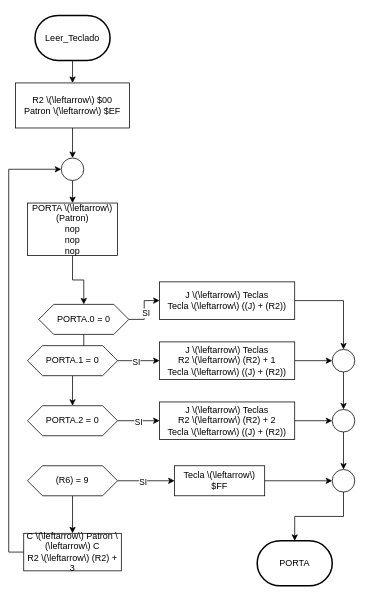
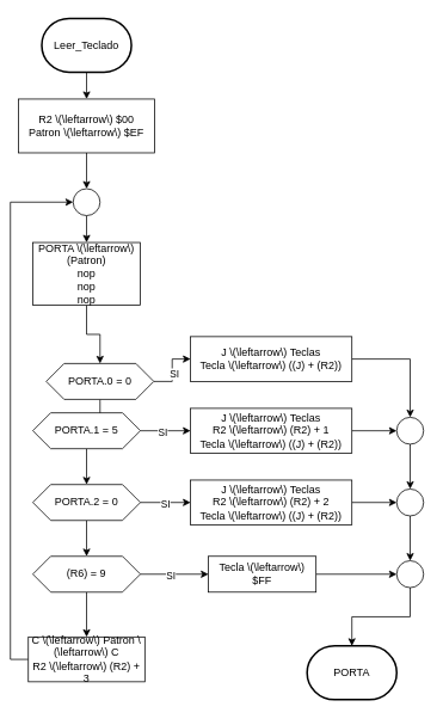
  <mxCell id="0" />
  <mxCell id="1" parent="0" />
  <mxCell id="2" style="edgeStyle=orthogonalEdgeStyle;rounded=0;orthogonalLoop=1;jettySize=auto;html=1;exitX=0.5;exitY=1;exitDx=0;exitDy=0;exitPerimeter=0;entryX=0.5;entryY=0;entryDx=0;entryDy=0;" parent="1" source="3" target="5" edge="1"><mxGeometry relative="1" as="geometry" /></mxCell>
  <mxCell id="3" value="Leer_Teclado" style="strokeWidth=2;html=1;shape=mxgraph.flowchart.terminator;whiteSpace=wrap;" parent="1" vertex="1"><mxGeometry x="46" y="20" width="100" height="60" as="geometry" /></mxCell>
  <mxCell id="4" style="edgeStyle=orthogonalEdgeStyle;rounded=0;orthogonalLoop=1;jettySize=auto;html=1;exitX=0.5;exitY=1;exitDx=0;exitDy=0;entryX=0.5;entryY=0;entryDx=0;entryDy=0;" parent="1" source="5" target="42" edge="1"><mxGeometry relative="1" as="geometry" /></mxCell>
  <mxCell id="5" value="R2 \(\leftarrow\) $00&lt;br&gt;Patron \(\leftarrow\) $EF" style="rounded=0;whiteSpace=wrap;html=1;" parent="1" vertex="1"><mxGeometry x="20" y="110" width="152" height="60" as="geometry" /></mxCell>
  <mxCell id="6" style="edgeStyle=orthogonalEdgeStyle;rounded=0;orthogonalLoop=1;jettySize=auto;html=1;exitX=0.5;exitY=1;exitDx=0;exitDy=0;" parent="1" source="7" target="11" edge="1"><mxGeometry relative="1" as="geometry" /></mxCell>
  <mxCell id="7" value="PORTA \(\leftarrow\) (Patron)&lt;br&gt;nop&lt;br&gt;nop&lt;br&gt;nop" style="rounded=0;whiteSpace=wrap;html=1;" parent="1" vertex="1"><mxGeometry x="36" y="270" width="120" height="70" as="geometry" /></mxCell>
  <mxCell id="8" style="edgeStyle=orthogonalEdgeStyle;rounded=0;orthogonalLoop=1;jettySize=auto;html=1;exitX=0.5;exitY=1;exitDx=0;exitDy=0;" parent="1" source="11" target="15" edge="1"><mxGeometry relative="1" as="geometry" /></mxCell>
  <mxCell id="9" style="edgeStyle=orthogonalEdgeStyle;rounded=0;orthogonalLoop=1;jettySize=auto;html=1;exitX=1;exitY=0.5;exitDx=0;exitDy=0;entryX=0;entryY=0.5;entryDx=0;entryDy=0;" parent="1" source="11" target="27" edge="1"><mxGeometry relative="1" as="geometry" /></mxCell>
  <mxCell id="10" value="SI" style="edgeLabel;html=1;align=center;verticalAlign=middle;resizable=0;points=[];" parent="9" vertex="1" connectable="0"><mxGeometry x="-0.107" y="-2" relative="1" as="geometry"><mxPoint as="offset" /></mxGeometry></mxCell>
  <mxCell id="11" value="PORTA.0 = 0" style="shape=hexagon;perimeter=hexagonPerimeter2;whiteSpace=wrap;html=1;fixedSize=1;" parent="1" vertex="1"><mxGeometry x="51" y="405" width="120" height="40" as="geometry" /></mxCell>
  <mxCell id="12" style="edgeStyle=orthogonalEdgeStyle;rounded=0;orthogonalLoop=1;jettySize=auto;html=1;exitX=0.5;exitY=1;exitDx=0;exitDy=0;entryX=0.5;entryY=0;entryDx=0;entryDy=0;" parent="1" source="15" target="19" edge="1"><mxGeometry relative="1" as="geometry" /></mxCell>
  <mxCell id="13" style="edgeStyle=orthogonalEdgeStyle;rounded=0;orthogonalLoop=1;jettySize=auto;html=1;exitX=1;exitY=0.5;exitDx=0;exitDy=0;entryX=0;entryY=0.5;entryDx=0;entryDy=0;" parent="1" source="15" target="25" edge="1"><mxGeometry relative="1" as="geometry" /></mxCell>
  <mxCell id="14" value="SI" style="edgeLabel;html=1;align=center;verticalAlign=middle;resizable=0;points=[];" parent="13" vertex="1" connectable="0"><mxGeometry x="-0.143" y="-1" relative="1" as="geometry"><mxPoint as="offset" /></mxGeometry></mxCell>
- <mxCell id="15" value="PORTA.1 = 0" style="shape=hexagon;perimeter=hexagonPerimeter2;whiteSpace=wrap;html=1;fixedSize=1;" parent="1" vertex="1"><mxGeometry x="36" y="460" width="120" height="40" as="geometry" /></mxCell>
+ <mxCell id="15" value="PORTA.1 = 5" style="shape=hexagon;perimeter=hexagonPerimeter2;whiteSpace=wrap;html=1;fixedSize=1;" parent="1" vertex="1"><mxGeometry x="36" y="460" width="120" height="40" as="geometry" /></mxCell>
+ <mxCell id="16" style="edgeStyle=orthogonalEdgeStyle;rounded=0;orthogonalLoop=1;jettySize=auto;html=1;exitX=0.5;exitY=1;exitDx=0;exitDy=0;entryX=0.5;entryY=0;entryDx=0;entryDy=0;" parent="1" source="19" target="23" edge="1"><mxGeometry relative="1" as="geometry" /></mxCell>
  <mxCell id="17" style="edgeStyle=orthogonalEdgeStyle;rounded=0;orthogonalLoop=1;jettySize=auto;html=1;exitX=1;exitY=0.5;exitDx=0;exitDy=0;entryX=0;entryY=0.5;entryDx=0;entryDy=0;" parent="1" source="19" target="29" edge="1"><mxGeometry relative="1" as="geometry" /></mxCell>
  <mxCell id="18" value="SI" style="edgeLabel;html=1;align=center;verticalAlign=middle;resizable=0;points=[];" parent="17" vertex="1" connectable="0"><mxGeometry x="-0.036" y="-1" relative="1" as="geometry"><mxPoint as="offset" /></mxGeometry></mxCell>
  <mxCell id="19" value="PORTA.2 = 0" style="shape=hexagon;perimeter=hexagonPerimeter2;whiteSpace=wrap;html=1;fixedSize=1;" parent="1" vertex="1"><mxGeometry x="36" y="540" width="120" height="40" as="geometry" /></mxCell>
  <mxCell id="20" style="edgeStyle=orthogonalEdgeStyle;rounded=0;orthogonalLoop=1;jettySize=auto;html=1;exitX=1;exitY=0.5;exitDx=0;exitDy=0;entryX=0;entryY=0.5;entryDx=0;entryDy=0;" parent="1" source="23" target="36" edge="1"><mxGeometry relative="1" as="geometry" /></mxCell>
  <mxCell id="21" value="SI" style="edgeLabel;html=1;align=center;verticalAlign=middle;resizable=0;points=[];" parent="20" vertex="1" connectable="0"><mxGeometry x="-0.132" y="-1" relative="1" as="geometry"><mxPoint as="offset" /></mxGeometry></mxCell>
  <mxCell id="22" style="edgeStyle=orthogonalEdgeStyle;rounded=0;orthogonalLoop=1;jettySize=auto;html=1;exitX=0.5;exitY=1;exitDx=0;exitDy=0;" parent="1" source="23" target="40" edge="1"><mxGeometry relative="1" as="geometry" /></mxCell>
  <mxCell id="23" value="(R6) = 9" style="shape=hexagon;perimeter=hexagonPerimeter2;whiteSpace=wrap;html=1;fixedSize=1;" parent="1" vertex="1"><mxGeometry x="36" y="620" width="120" height="40" as="geometry" /></mxCell>
  <mxCell id="24" style="edgeStyle=orthogonalEdgeStyle;rounded=0;orthogonalLoop=1;jettySize=auto;html=1;exitX=1;exitY=0.5;exitDx=0;exitDy=0;entryX=0;entryY=0.5;entryDx=0;entryDy=0;" parent="1" source="25" target="32" edge="1"><mxGeometry relative="1" as="geometry" /></mxCell>
  <mxCell id="25" value="J \(\leftarrow\) Teclas&lt;br&gt;R2 \(\leftarrow\) (R2) + 1&lt;br&gt;Tecla \(\leftarrow\) ((J) + (R2))" style="rounded=0;whiteSpace=wrap;html=1;" parent="1" vertex="1"><mxGeometry x="212" y="455" width="180" height="50" as="geometry" /></mxCell>
  <mxCell id="26" style="edgeStyle=orthogonalEdgeStyle;rounded=0;orthogonalLoop=1;jettySize=auto;html=1;exitX=1;exitY=0.5;exitDx=0;exitDy=0;entryX=0.5;entryY=0;entryDx=0;entryDy=0;" parent="1" source="27" target="32" edge="1"><mxGeometry relative="1" as="geometry" /></mxCell>
  <mxCell id="27" value="J \(\leftarrow\) Teclas&lt;br&gt;Tecla \(\leftarrow\) ((J) + (R2))" style="rounded=0;whiteSpace=wrap;html=1;" parent="1" vertex="1"><mxGeometry x="212" y="375" width="180" height="50" as="geometry" /></mxCell>
  <mxCell id="28" style="edgeStyle=orthogonalEdgeStyle;rounded=0;orthogonalLoop=1;jettySize=auto;html=1;exitX=1;exitY=0.5;exitDx=0;exitDy=0;entryX=0;entryY=0.5;entryDx=0;entryDy=0;" parent="1" source="29" target="34" edge="1"><mxGeometry relative="1" as="geometry" /></mxCell>
  <mxCell id="29" value="J \(\leftarrow\) Teclas&lt;br&gt;R2 \(\leftarrow\) (R2) + 2&lt;br&gt;Tecla \(\leftarrow\) ((J) + (R2))" style="rounded=0;whiteSpace=wrap;html=1;" parent="1" vertex="1"><mxGeometry x="212" y="535" width="180" height="50" as="geometry" /></mxCell>
  <mxCell id="30" value="PORTA" style="strokeWidth=2;html=1;shape=mxgraph.flowchart.terminator;whiteSpace=wrap;" parent="1" vertex="1"><mxGeometry x="342" y="720" width="100" height="60" as="geometry" /></mxCell>
  <mxCell id="31" style="edgeStyle=orthogonalEdgeStyle;rounded=0;orthogonalLoop=1;jettySize=auto;html=1;exitX=0.5;exitY=1;exitDx=0;exitDy=0;" parent="1" source="32" target="34" edge="1"><mxGeometry relative="1" as="geometry" /></mxCell>
  <mxCell id="32" value="" style="ellipse;whiteSpace=wrap;html=1;aspect=fixed;" parent="1" vertex="1"><mxGeometry x="442" y="465" width="30" height="30" as="geometry" /></mxCell>
  <mxCell id="33" style="edgeStyle=orthogonalEdgeStyle;rounded=0;orthogonalLoop=1;jettySize=auto;html=1;exitX=0.5;exitY=1;exitDx=0;exitDy=0;entryX=0.5;entryY=0;entryDx=0;entryDy=0;" parent="1" source="34" target="37" edge="1"><mxGeometry relative="1" as="geometry" /></mxCell>
  <mxCell id="34" value="" style="ellipse;whiteSpace=wrap;html=1;aspect=fixed;" parent="1" vertex="1"><mxGeometry x="442" y="545" width="30" height="30" as="geometry" /></mxCell>
  <mxCell id="35" style="edgeStyle=orthogonalEdgeStyle;rounded=0;orthogonalLoop=1;jettySize=auto;html=1;exitX=1;exitY=0.5;exitDx=0;exitDy=0;entryX=0;entryY=0.5;entryDx=0;entryDy=0;" parent="1" source="36" target="37" edge="1"><mxGeometry relative="1" as="geometry" /></mxCell>
  <mxCell id="36" value="Tecla \(\leftarrow\) $FF" style="rounded=0;whiteSpace=wrap;html=1;" parent="1" vertex="1"><mxGeometry x="232" y="620" width="120" height="40" as="geometry" /></mxCell>
  <mxCell id="37" value="" style="ellipse;whiteSpace=wrap;html=1;aspect=fixed;" parent="1" vertex="1"><mxGeometry x="442" y="625" width="30" height="30" as="geometry" /></mxCell>
  <mxCell id="38" style="edgeStyle=orthogonalEdgeStyle;rounded=0;orthogonalLoop=1;jettySize=auto;html=1;exitX=0.5;exitY=1;exitDx=0;exitDy=0;entryX=0.5;entryY=0;entryDx=0;entryDy=0;entryPerimeter=0;" parent="1" source="37" target="30" edge="1"><mxGeometry relative="1" as="geometry" /></mxCell>
  <mxCell id="39" style="edgeStyle=orthogonalEdgeStyle;rounded=0;orthogonalLoop=1;jettySize=auto;html=1;exitX=0;exitY=0.5;exitDx=0;exitDy=0;entryX=0;entryY=0.5;entryDx=0;entryDy=0;" parent="1" source="40" target="42" edge="1"><mxGeometry relative="1" as="geometry" /></mxCell>
  <mxCell id="40" value="C \(\leftarrow\) Patron \(\leftarrow\) C&lt;br&gt;R2 \(\leftarrow\) (R2) + 3" style="rounded=0;whiteSpace=wrap;html=1;" parent="1" vertex="1"><mxGeometry x="31" y="710" width="130" height="50" as="geometry" /></mxCell>
  <mxCell id="41" style="edgeStyle=orthogonalEdgeStyle;rounded=0;orthogonalLoop=1;jettySize=auto;html=1;exitX=0.5;exitY=1;exitDx=0;exitDy=0;entryX=0.5;entryY=0;entryDx=0;entryDy=0;" parent="1" source="42" target="7" edge="1"><mxGeometry relative="1" as="geometry" /></mxCell>
  <mxCell id="42" value="" style="ellipse;whiteSpace=wrap;html=1;aspect=fixed;" parent="1" vertex="1"><mxGeometry x="81" y="210" width="30" height="30" as="geometry" /></mxCell>
